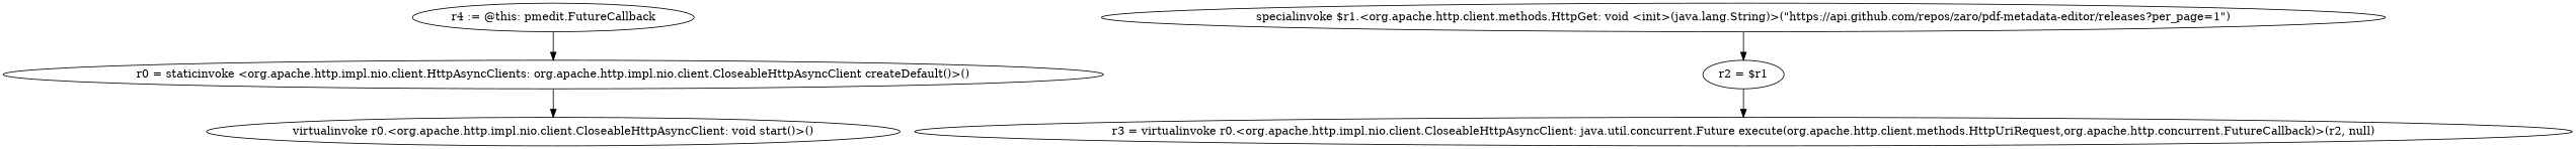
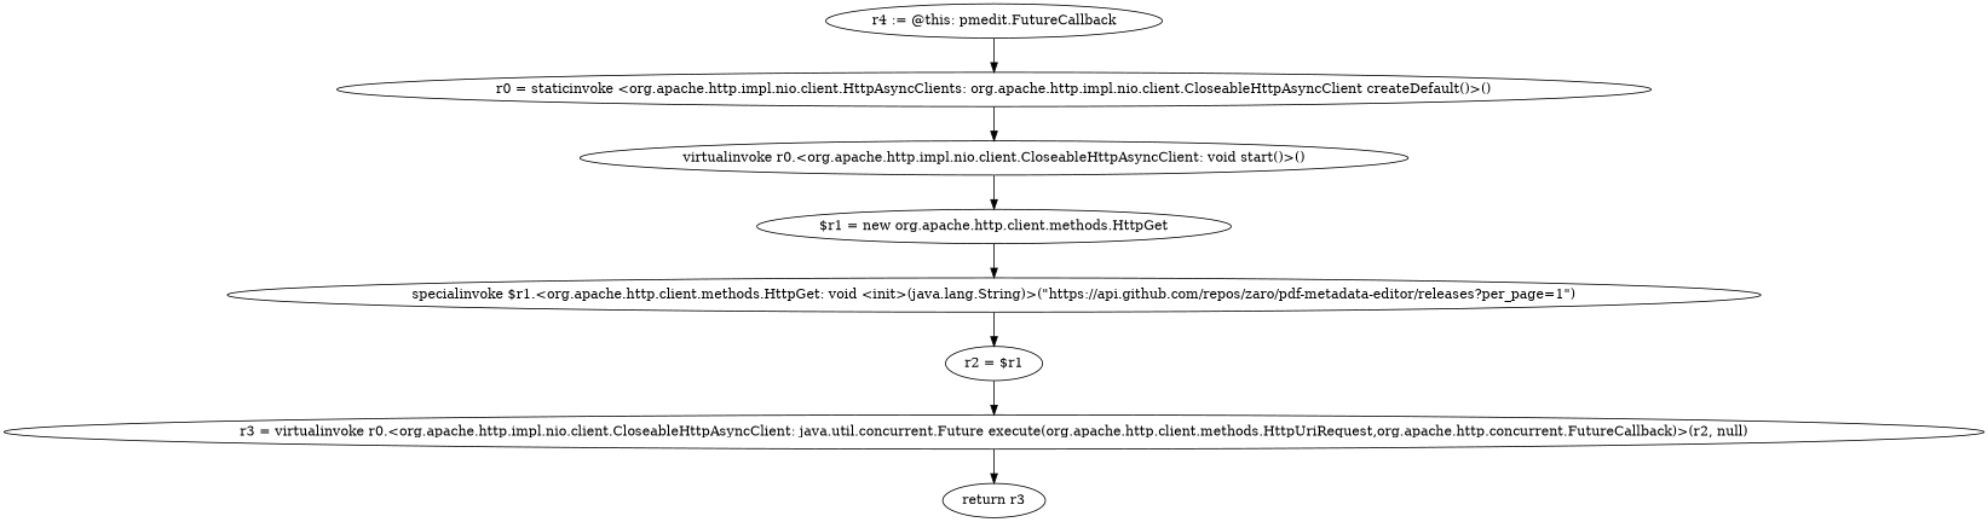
  digraph {
    n1 [label="r4 := @this: pmedit.FutureCallback"]
    "r0 = staticinvoke <org.apache.http.impl.nio.client.HttpAsyncClients: org.apache.http.impl.nio.client.CloseableHttpAsyncClient createDefault()>()"
    "virtualinvoke r0.<org.apache.http.impl.nio.client.CloseableHttpAsyncClient: void start()>()"
+   "$r1 = new org.apache.http.client.methods.HttpGet"
    "specialinvoke $r1.<org.apache.http.client.methods.HttpGet: void <init>(java.lang.String)>(\"https://api.github.com/repos/zaro/pdf-metadata-editor/releases?per_page=1\")"
    "r2 = $r1"
    "r3 = virtualinvoke r0.<org.apache.http.impl.nio.client.CloseableHttpAsyncClient: java.util.concurrent.Future execute(org.apache.http.client.methods.HttpUriRequest,org.apache.http.concurrent.FutureCallback)>(r2, null)"
+   "return r3"
    n1 -> "r0 = staticinvoke <org.apache.http.impl.nio.client.HttpAsyncClients: org.apache.http.impl.nio.client.CloseableHttpAsyncClient createDefault()>()"
    "r0 = staticinvoke <org.apache.http.impl.nio.client.HttpAsyncClients: org.apache.http.impl.nio.client.CloseableHttpAsyncClient createDefault()>()" -> "virtualinvoke r0.<org.apache.http.impl.nio.client.CloseableHttpAsyncClient: void start()>()"
+   "virtualinvoke r0.<org.apache.http.impl.nio.client.CloseableHttpAsyncClient: void start()>()" -> "$r1 = new org.apache.http.client.methods.HttpGet"
+   "$r1 = new org.apache.http.client.methods.HttpGet" -> "specialinvoke $r1.<org.apache.http.client.methods.HttpGet: void <init>(java.lang.String)>(\"https://api.github.com/repos/zaro/pdf-metadata-editor/releases?per_page=1\")"
    "specialinvoke $r1.<org.apache.http.client.methods.HttpGet: void <init>(java.lang.String)>(\"https://api.github.com/repos/zaro/pdf-metadata-editor/releases?per_page=1\")" -> "r2 = $r1"
    "r2 = $r1" -> "r3 = virtualinvoke r0.<org.apache.http.impl.nio.client.CloseableHttpAsyncClient: java.util.concurrent.Future execute(org.apache.http.client.methods.HttpUriRequest,org.apache.http.concurrent.FutureCallback)>(r2, null)"
+   "r3 = virtualinvoke r0.<org.apache.http.impl.nio.client.CloseableHttpAsyncClient: java.util.concurrent.Future execute(org.apache.http.client.methods.HttpUriRequest,org.apache.http.concurrent.FutureCallback)>(r2, null)" -> "return r3"
  }
